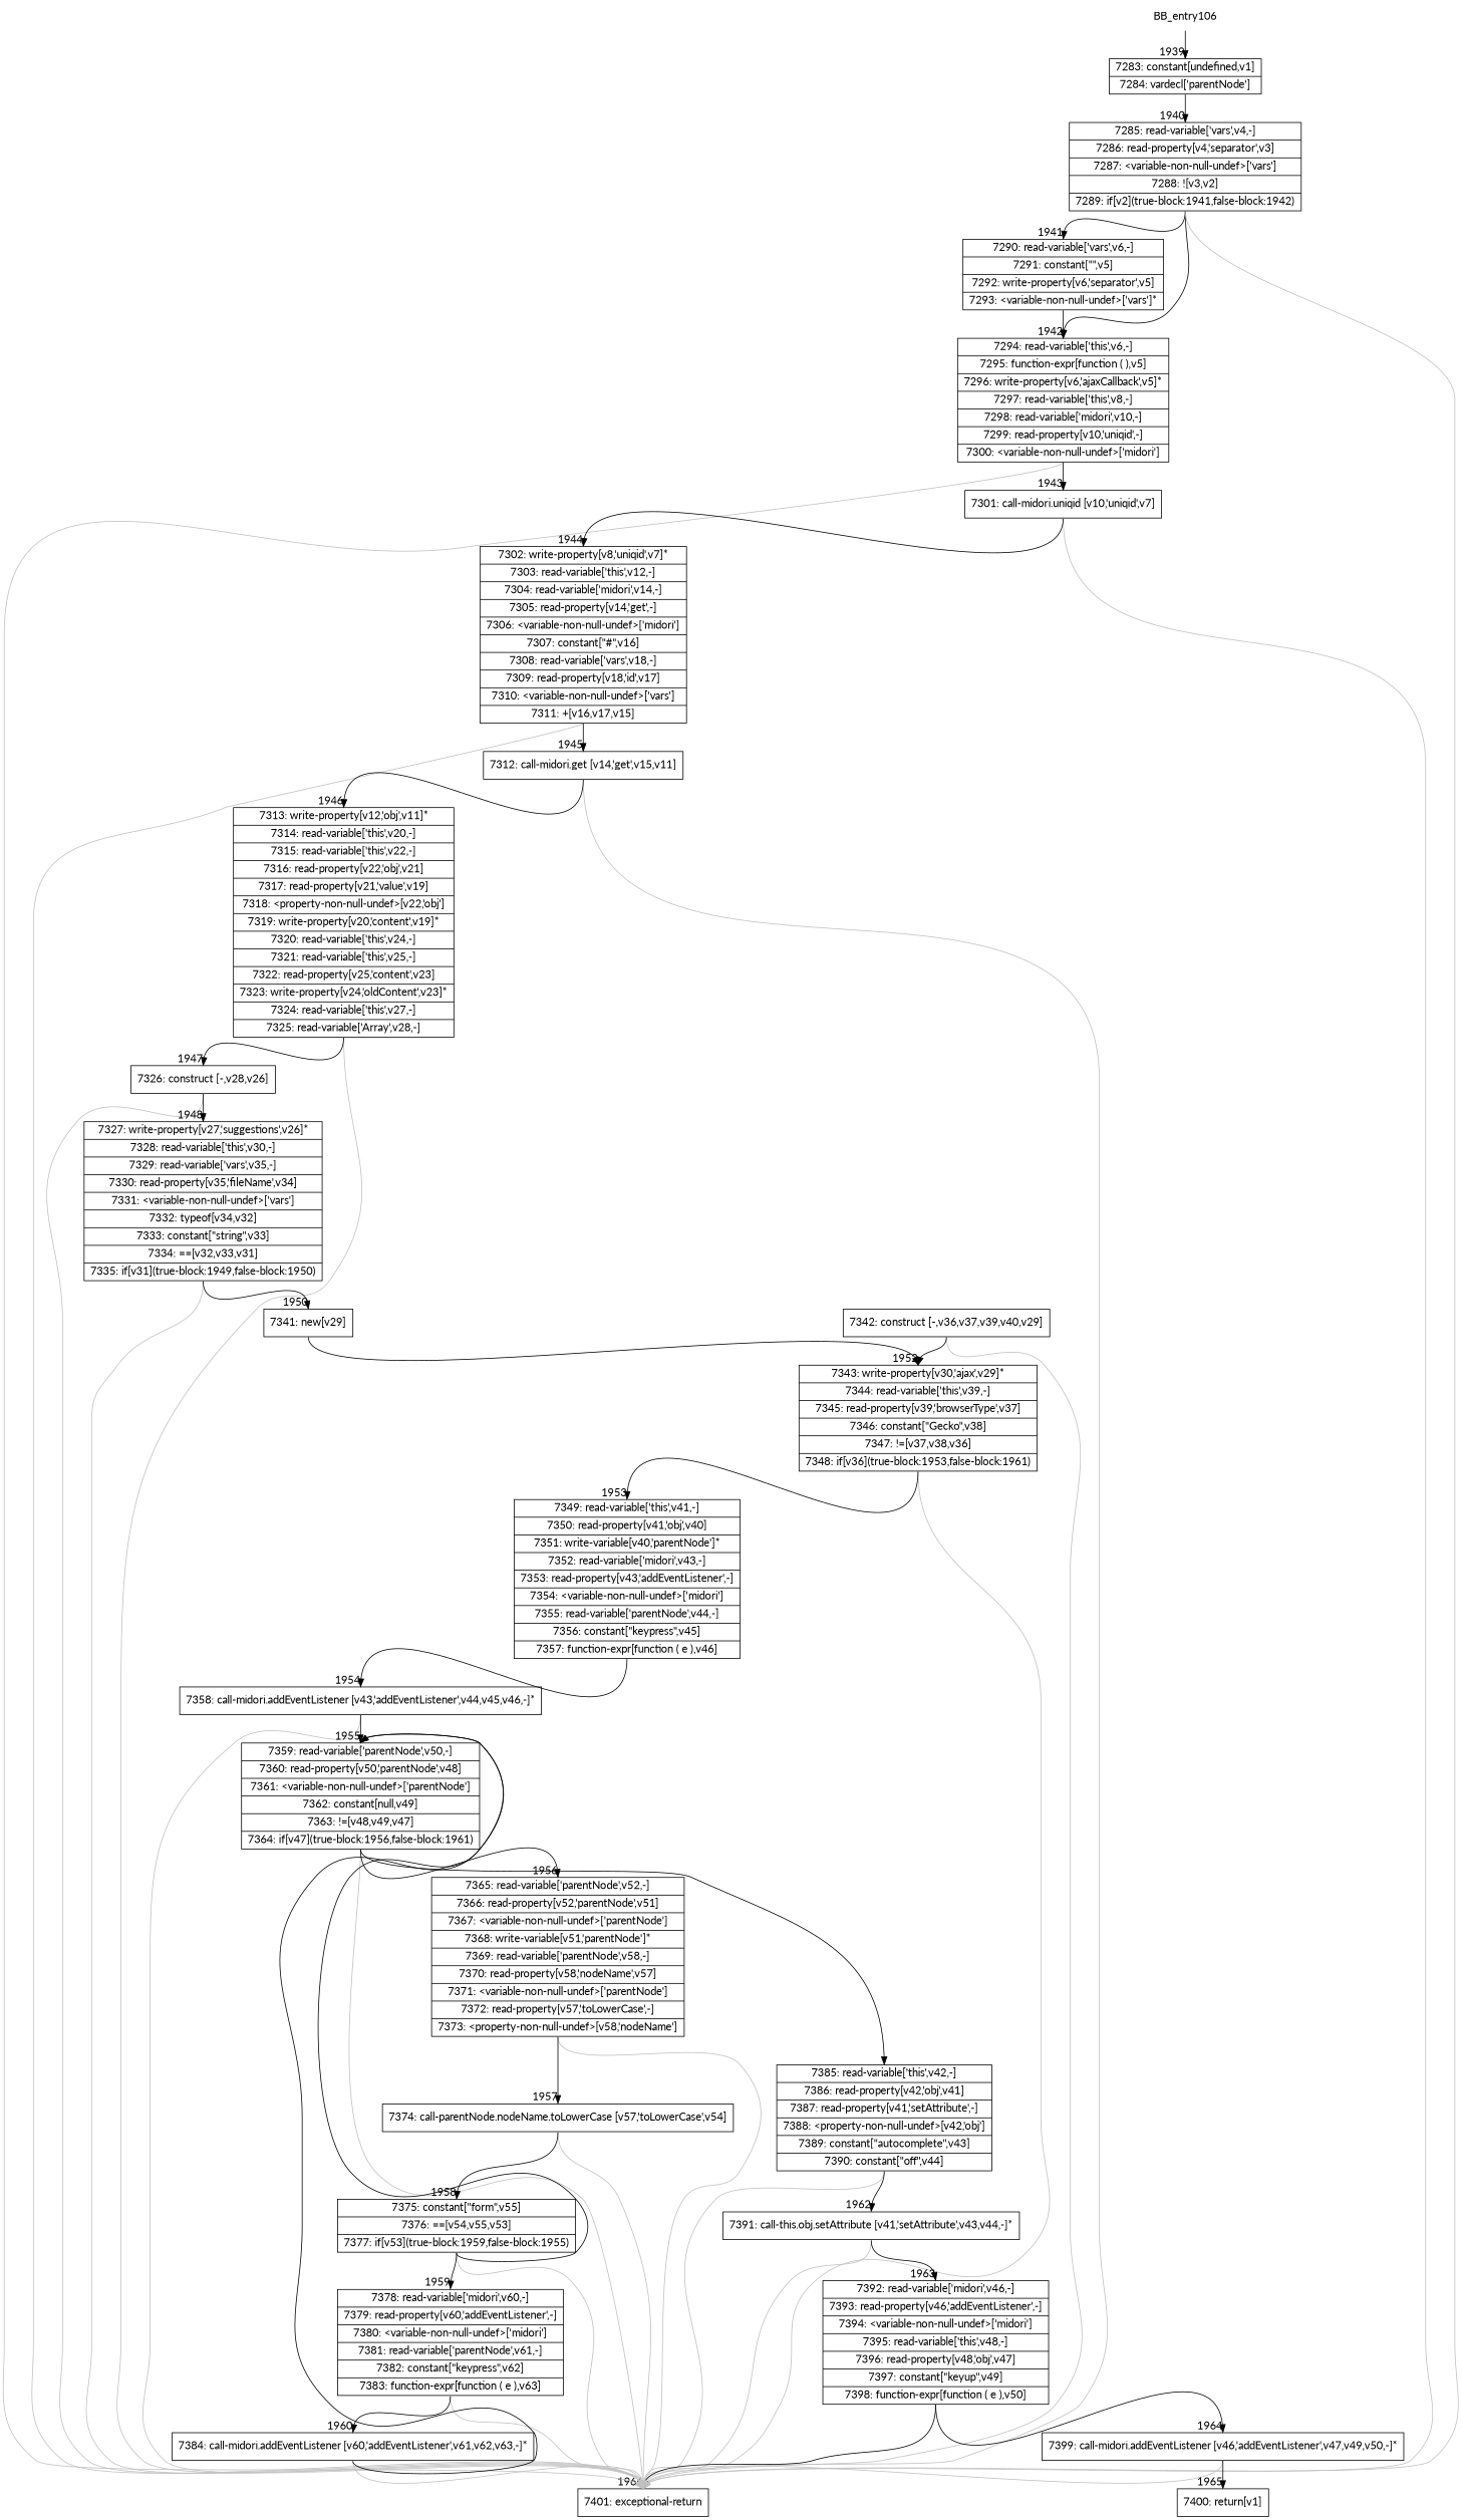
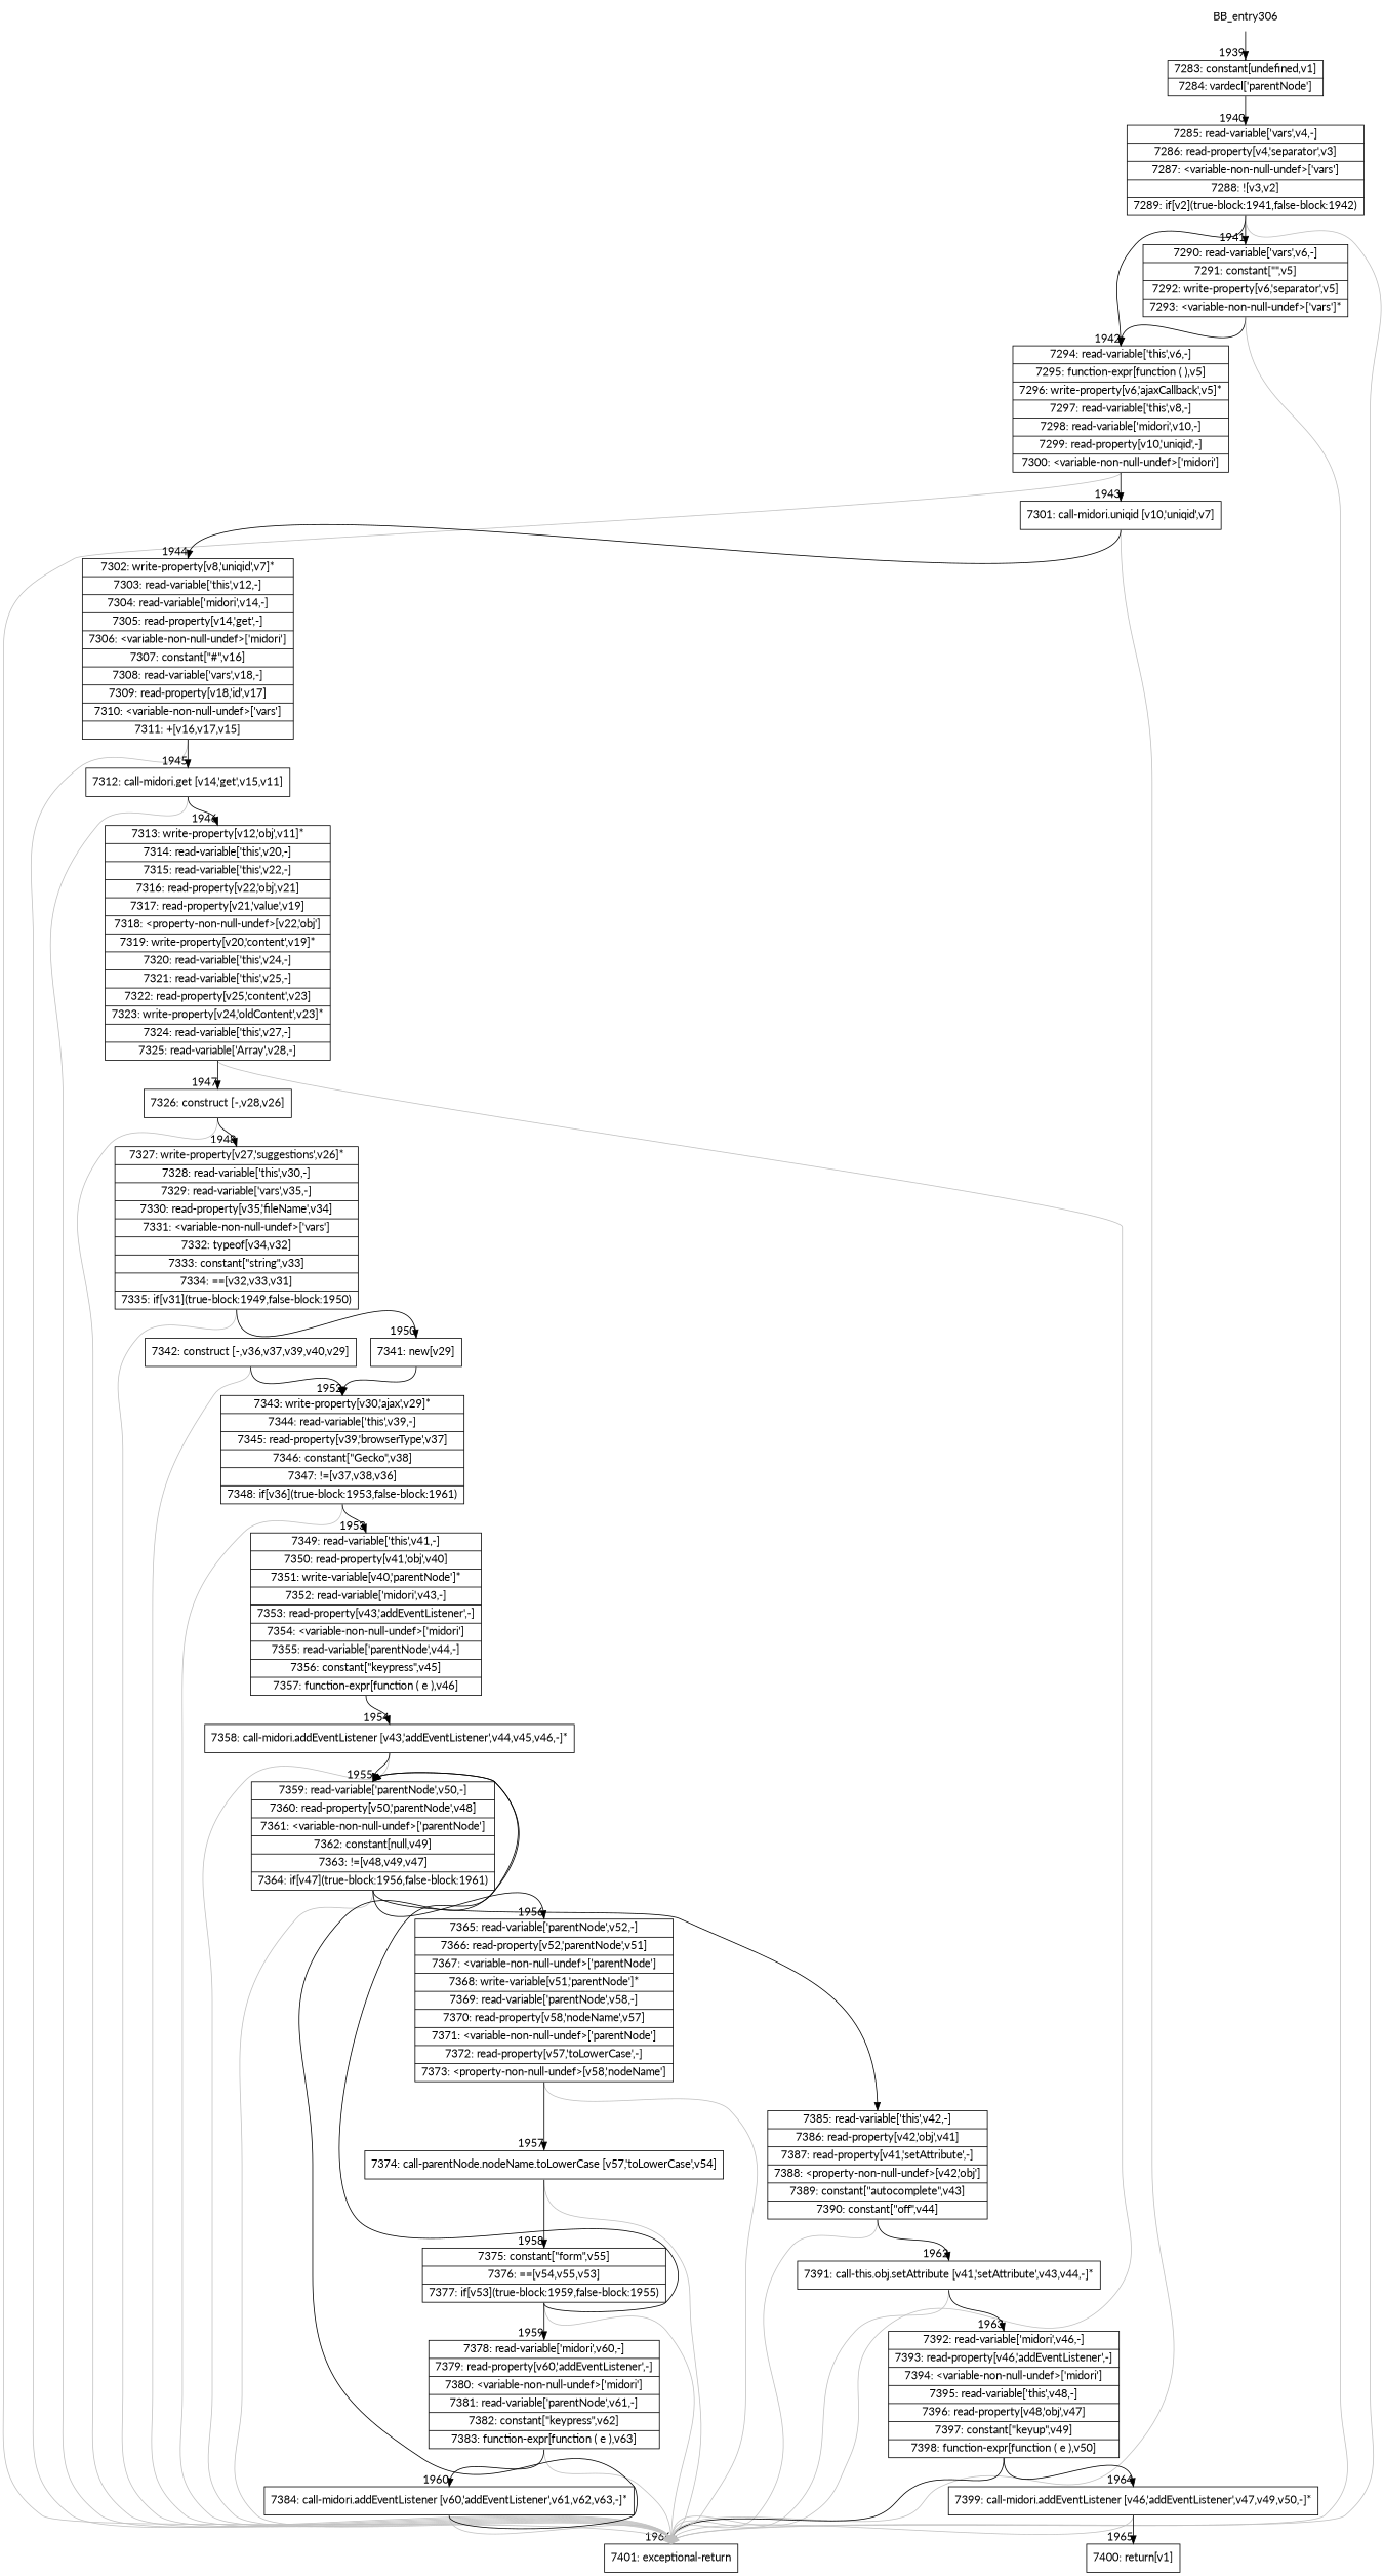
  digraph {
    fontname=Lato
    rankdir=TD
    node [fontname=Lato shape=record]
    edge [fontname=Lato headport=n tailport=s]
-   BB_entry106 [shape=none]
+   BB_entry106 [shape=none label=BB_entry306]
    n2 [label="{7283: constant[undefined,v1]|7284: vardecl['parentNode']}"]
    n3 [label="{7285: read-variable['vars',v4,-]|7286: read-property[v4,'separator',v3]|7287: \<variable-non-null-undef\>['vars']|7288: ![v3,v2]|7289: if[v2](true-block:1941,false-block:1942)}"]
    n4 [label="{7290: read-variable['vars',v6,-]|7291: constant[\"\",v5]|7292: write-property[v6,'separator',v5]|7293: \<variable-non-null-undef\>['vars']*}"]
    n5 [label="{7294: read-variable['this',v6,-]|7295: function-expr[function ( ),v5]|7296: write-property[v6,'ajaxCallback',v5]*|7297: read-variable['this',v8,-]|7298: read-variable['midori',v10,-]|7299: read-property[v10,'uniqid',-]|7300: \<variable-non-null-undef\>['midori']}"]
    n6 [label="{7401: exceptional-return}"]
    n7 [label="{7301: call-midori.uniqid [v10,'uniqid',v7]}"]
    n8 [label="{7302: write-property[v8,'uniqid',v7]*|7303: read-variable['this',v12,-]|7304: read-variable['midori',v14,-]|7305: read-property[v14,'get',-]|7306: \<variable-non-null-undef\>['midori']|7307: constant[\"#\",v16]|7308: read-variable['vars',v18,-]|7309: read-property[v18,'id',v17]|7310: \<variable-non-null-undef\>['vars']|7311: +[v16,v17,v15]}"]
    n9 [label="{7312: call-midori.get [v14,'get',v15,v11]}"]
    n10 [label="{7313: write-property[v12,'obj',v11]*|7314: read-variable['this',v20,-]|7315: read-variable['this',v22,-]|7316: read-property[v22,'obj',v21]|7317: read-property[v21,'value',v19]|7318: \<property-non-null-undef\>[v22,'obj']|7319: write-property[v20,'content',v19]*|7320: read-variable['this',v24,-]|7321: read-variable['this',v25,-]|7322: read-property[v25,'content',v23]|7323: write-property[v24,'oldContent',v23]*|7324: read-variable['this',v27,-]|7325: read-variable['Array',v28,-]}"]
    n11 [label="{7326: construct [-,v28,v26]}"]
    n12 [label="{7327: write-property[v27,'suggestions',v26]*|7328: read-variable['this',v30,-]|7329: read-variable['vars',v35,-]|7330: read-property[v35,'fileName',v34]|7331: \<variable-non-null-undef\>['vars']|7332: typeof[v34,v32]|7333: constant[\"string\",v33]|7334: ==[v32,v33,v31]|7335: if[v31](true-block:1949,false-block:1950)}"]
    n13 [label="{7341: new[v29]}"]
    n14 [label="{7343: write-property[v30,'ajax',v29]*|7344: read-variable['this',v39,-]|7345: read-property[v39,'browserType',v37]|7346: constant[\"Gecko\",v38]|7347: !=[v37,v38,v36]|7348: if[v36](true-block:1953,false-block:1961)}"]
    n15 [label="{7342: construct [-,v36,v37,v39,v40,v29]}"]
    n16 [label="{7349: read-variable['this',v41,-]|7350: read-property[v41,'obj',v40]|7351: write-variable[v40,'parentNode']*|7352: read-variable['midori',v43,-]|7353: read-property[v43,'addEventListener',-]|7354: \<variable-non-null-undef\>['midori']|7355: read-variable['parentNode',v44,-]|7356: constant[\"keypress\",v45]|7357: function-expr[function ( e ),v46]}"]
    n17 [label="{7358: call-midori.addEventListener [v43,'addEventListener',v44,v45,v46,-]*}"]
    n18 [label="{7385: read-variable['this',v42,-]|7386: read-property[v42,'obj',v41]|7387: read-property[v41,'setAttribute',-]|7388: \<property-non-null-undef\>[v42,'obj']|7389: constant[\"autocomplete\",v43]|7390: constant[\"off\",v44]}"]
    n19 [label="{7391: call-this.obj.setAttribute [v41,'setAttribute',v43,v44,-]*}"]
    n20 [label="{7359: read-variable['parentNode',v50,-]|7360: read-property[v50,'parentNode',v48]|7361: \<variable-non-null-undef\>['parentNode']|7362: constant[null,v49]|7363: !=[v48,v49,v47]|7364: if[v47](true-block:1956,false-block:1961)}"]
    n21 [label="{7392: read-variable['midori',v46,-]|7393: read-property[v46,'addEventListener',-]|7394: \<variable-non-null-undef\>['midori']|7395: read-variable['this',v48,-]|7396: read-property[v48,'obj',v47]|7397: constant[\"keyup\",v49]|7398: function-expr[function ( e ),v50]}"]
    n22 [label="{7365: read-variable['parentNode',v52,-]|7366: read-property[v52,'parentNode',v51]|7367: \<variable-non-null-undef\>['parentNode']|7368: write-variable[v51,'parentNode']*|7369: read-variable['parentNode',v58,-]|7370: read-property[v58,'nodeName',v57]|7371: \<variable-non-null-undef\>['parentNode']|7372: read-property[v57,'toLowerCase',-]|7373: \<property-non-null-undef\>[v58,'nodeName']}"]
    n23 [label="{7374: call-parentNode.nodeName.toLowerCase [v57,'toLowerCase',v54]}"]
    n24 [label="{7375: constant[\"form\",v55]|7376: ==[v54,v55,v53]|7377: if[v53](true-block:1959,false-block:1955)}"]
    n25 [label="{7378: read-variable['midori',v60,-]|7379: read-property[v60,'addEventListener',-]|7380: \<variable-non-null-undef\>['midori']|7381: read-variable['parentNode',v61,-]|7382: constant[\"keypress\",v62]|7383: function-expr[function ( e ),v63]}"]
    n26 [label="{7384: call-midori.addEventListener [v60,'addEventListener',v61,v62,v63,-]*}"]
    n27 [label="{7399: call-midori.addEventListener [v46,'addEventListener',v47,v49,v50,-]*}"]
    n28 [label="{7400: return[v1]}"]
    BB_entry106 -> n2 [headlabel="    1939"]
    n2 -> n3 [headlabel="      1940"]
    n3 -> n4 [headlabel="      1941"]
    n3 -> n5 [headlabel="      1942"]
    n3 -> n6 [color=gray headlabel="      1966"]
    n4 -> n5
+   n4 -> n6 [color=gray]
    n5 -> n6 [color=gray]
    n5 -> n7 [headlabel="      1943"]
    n7 -> n6 [color=gray]
    n7 -> n8 [headlabel="      1944"]
    n8 -> n6 [color=gray]
    n8 -> n9 [headlabel="      1945"]
    n9 -> n6 [color=gray]
    n9 -> n10 [headlabel="      1946"]
    n10 -> n6 [color=gray]
    n10 -> n11 [headlabel="      1947"]
    n11 -> n6 [color=gray]
    n11 -> n12 [headlabel="      1948"]
    n12 -> n6 [color=gray]
    n12 -> n13 [headlabel="      1950"]
    n13 -> n14 [headlabel="      1952"]
    n14 -> n6 [color=gray]
    n14 -> n16 [headlabel="      1953"]
    n15 -> n6 [color=gray]
    n15 -> n14
    n16 -> n17 [headlabel="      1954"]
    n17 -> n6 [color=gray]
    n17 -> n20 [headlabel="      1955"]
    n18 -> n6 [color=gray]
    n18 -> n19 [headlabel="      1962"]
    n19 -> n6 [color=gray]
    n19 -> n21 [headlabel="      1963"]
    n20 -> n6 [color=gray]
    n20 -> n18
    n20 -> n22 [headlabel="      1956"]
    n21 -> n6 [color=black]
    n21 -> n27 [headlabel="      1964"]
    n22 -> n6 [color=gray]
    n22 -> n23 [headlabel="      1957"]
    n23 -> n6 [color=gray]
    n23 -> n24 [headlabel="      1958"]
    n24 -> n6 [color=gray]
    n24 -> n20
    n24 -> n25 [headlabel="      1959"]
    n25 -> n6 [color=gray]
    n25 -> n26 [headlabel="      1960"]
    n26 -> n6 [color=gray]
    n26 -> n20
    n27 -> n6 [color=gray]
    n27 -> n28 [headlabel="      1965"]
  }
